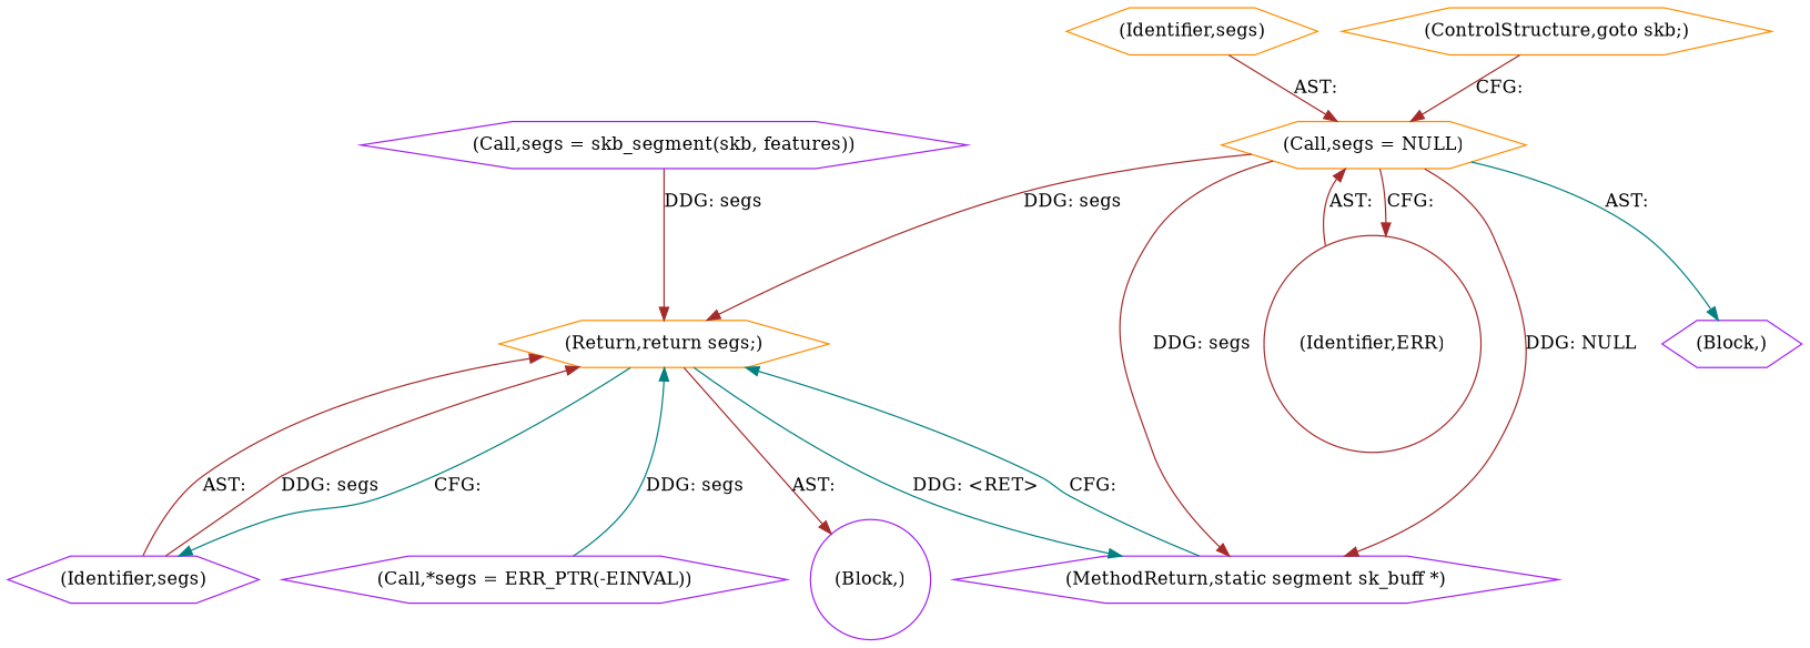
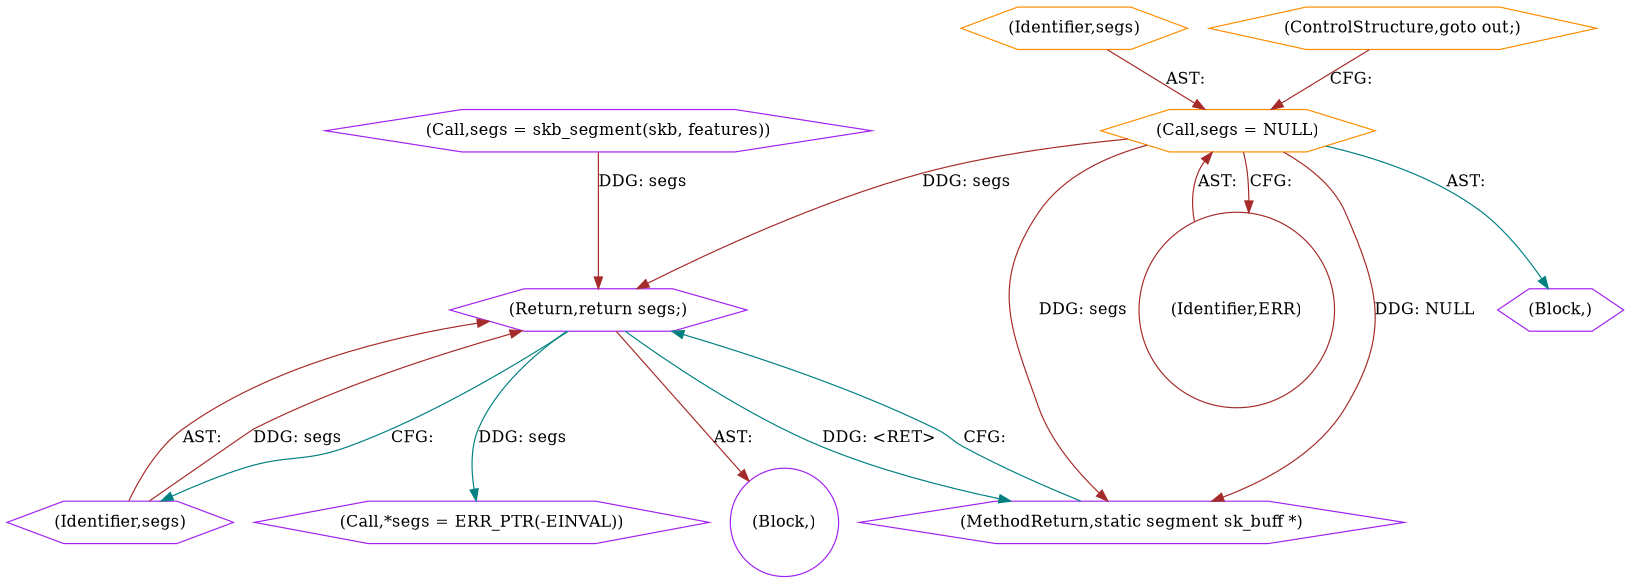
  digraph {
    node [color=purple shape=hexagon]
    edge [color=brown]
    n1 [color=darkorange label="(Call,segs = NULL)"]
-   n2 [color=darkorange label="(Return,return segs;)"]
+   n2 [label="(Return,return segs;)"]
    n3 [label="(Block,)"]
    n4 [label="(MethodReturn,static segment sk_buff *)"]
    n5 [color=brown label="(Identifier,ERR)" shape=circle]
    n6 [label="(Block,)" shape=circle]
    n7 [label="(Identifier,segs)"]
    n8 [label="(Call,segs = skb_segment(skb, features))"]
    n9 [label="(Call,*segs = ERR_PTR(-EINVAL))"]
    n10 [color=darkorange label="(Identifier,segs)"]
-   n11 [color=darkorange label="(ControlStructure,goto skb;)"]
+   n11 [color=darkorange label="(ControlStructure,goto out;)"]
    n1 -> n2 [label="DDG: segs"]
    n1 -> n3 [color=teal label="AST: "]
    n1 -> n4 [label="DDG: segs"]
    n1 -> n4 [label="DDG: NULL"]
    n1 -> n5 [label="CFG: "]
    n2 -> n4 [color=teal label="DDG: <RET>"]
    n2 -> n6 [label="AST: "]
    n2 -> n7 [color=teal label="CFG: "]
    n4 -> n2 [color=teal label="CFG: "]
    n5 -> n1 [label="AST: "]
    n7 -> n2 [label="AST: "]
    n7 -> n2 [label="DDG: segs"]
    n8 -> n2 [label="DDG: segs"]
-   n9 -> n2 [color=teal label="DDG: segs"]
+   n2 -> n9 [color=teal label="DDG: segs"]
    n10 -> n1 [label="AST: "]
    n11 -> n1 [label="CFG: "]
  }
